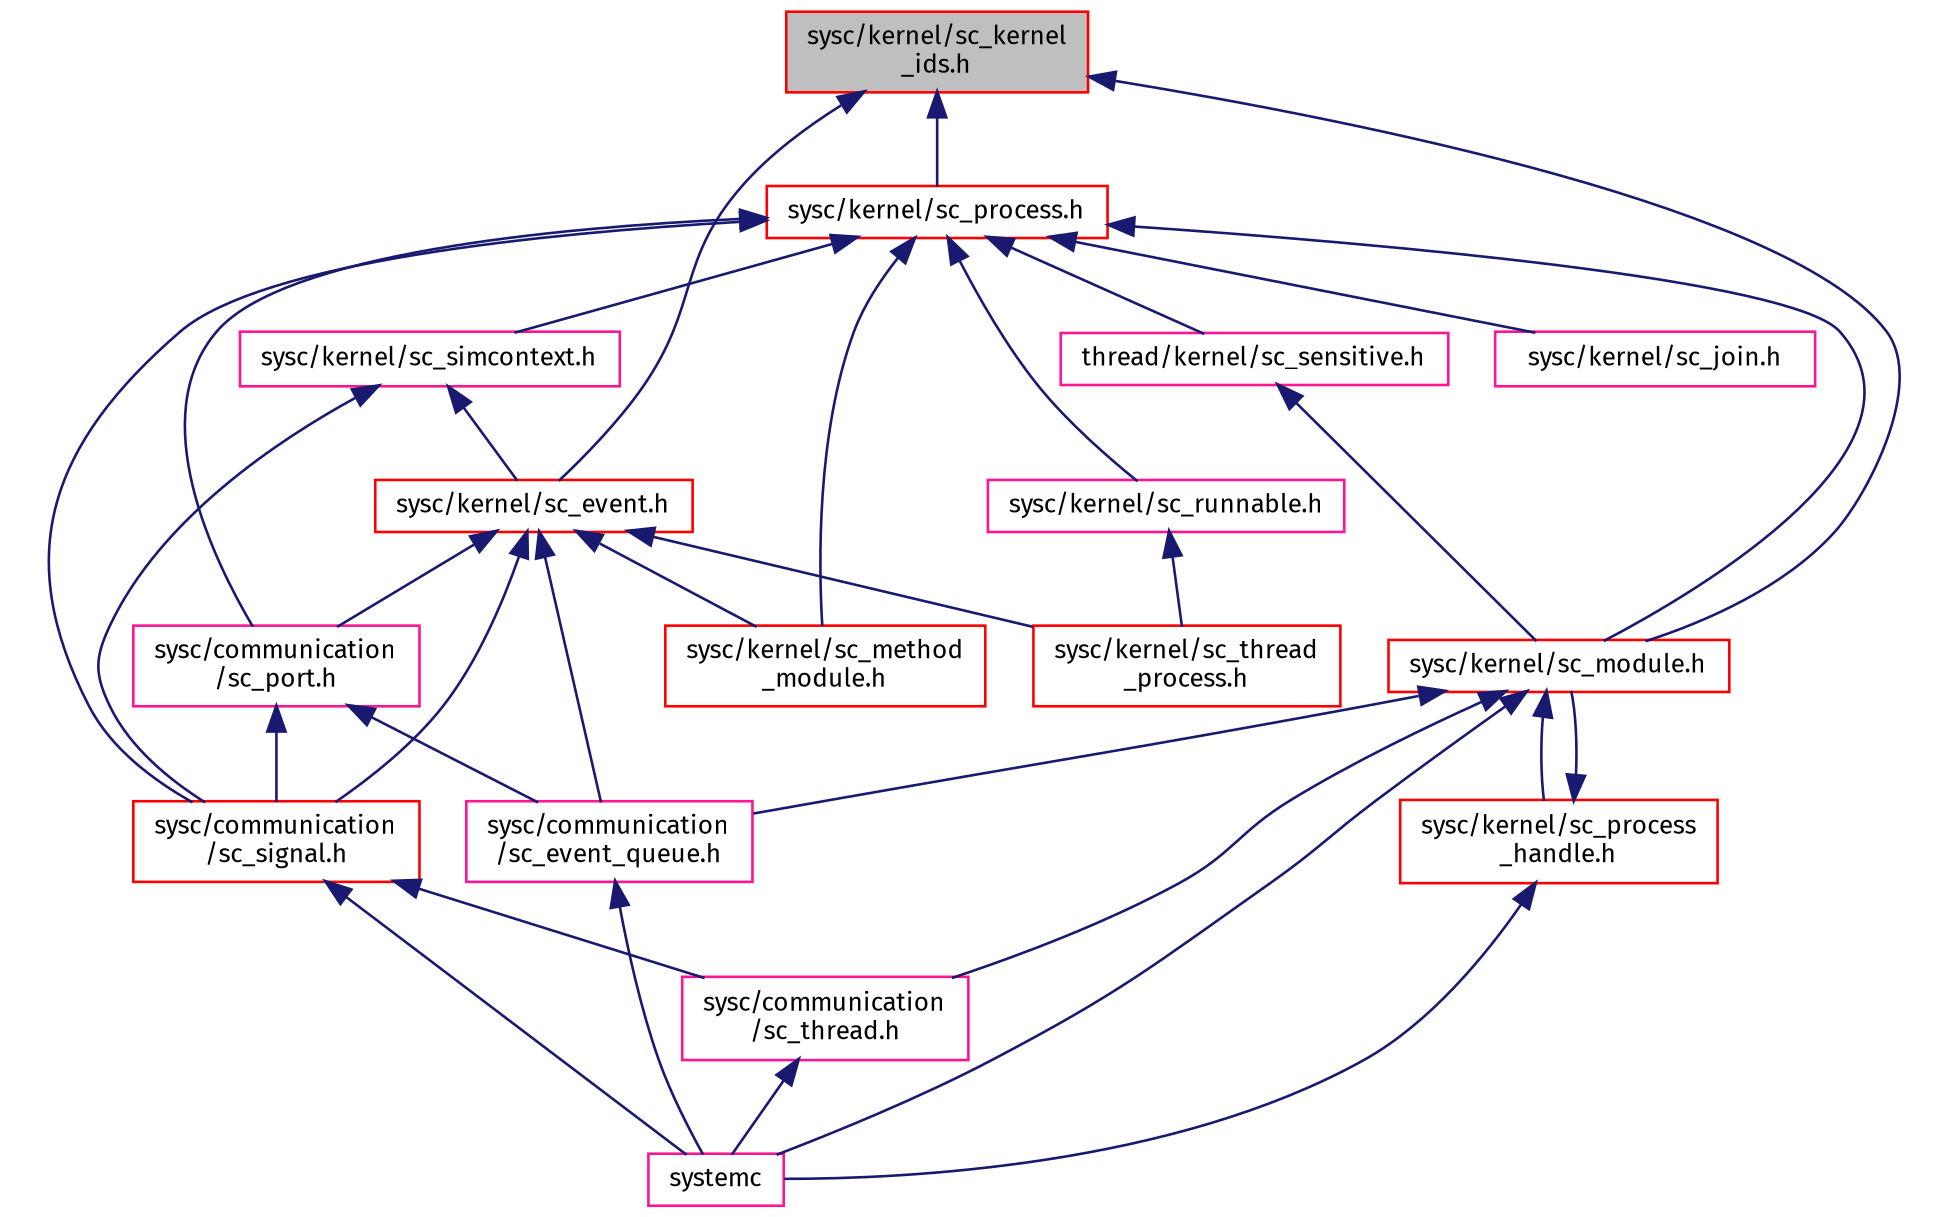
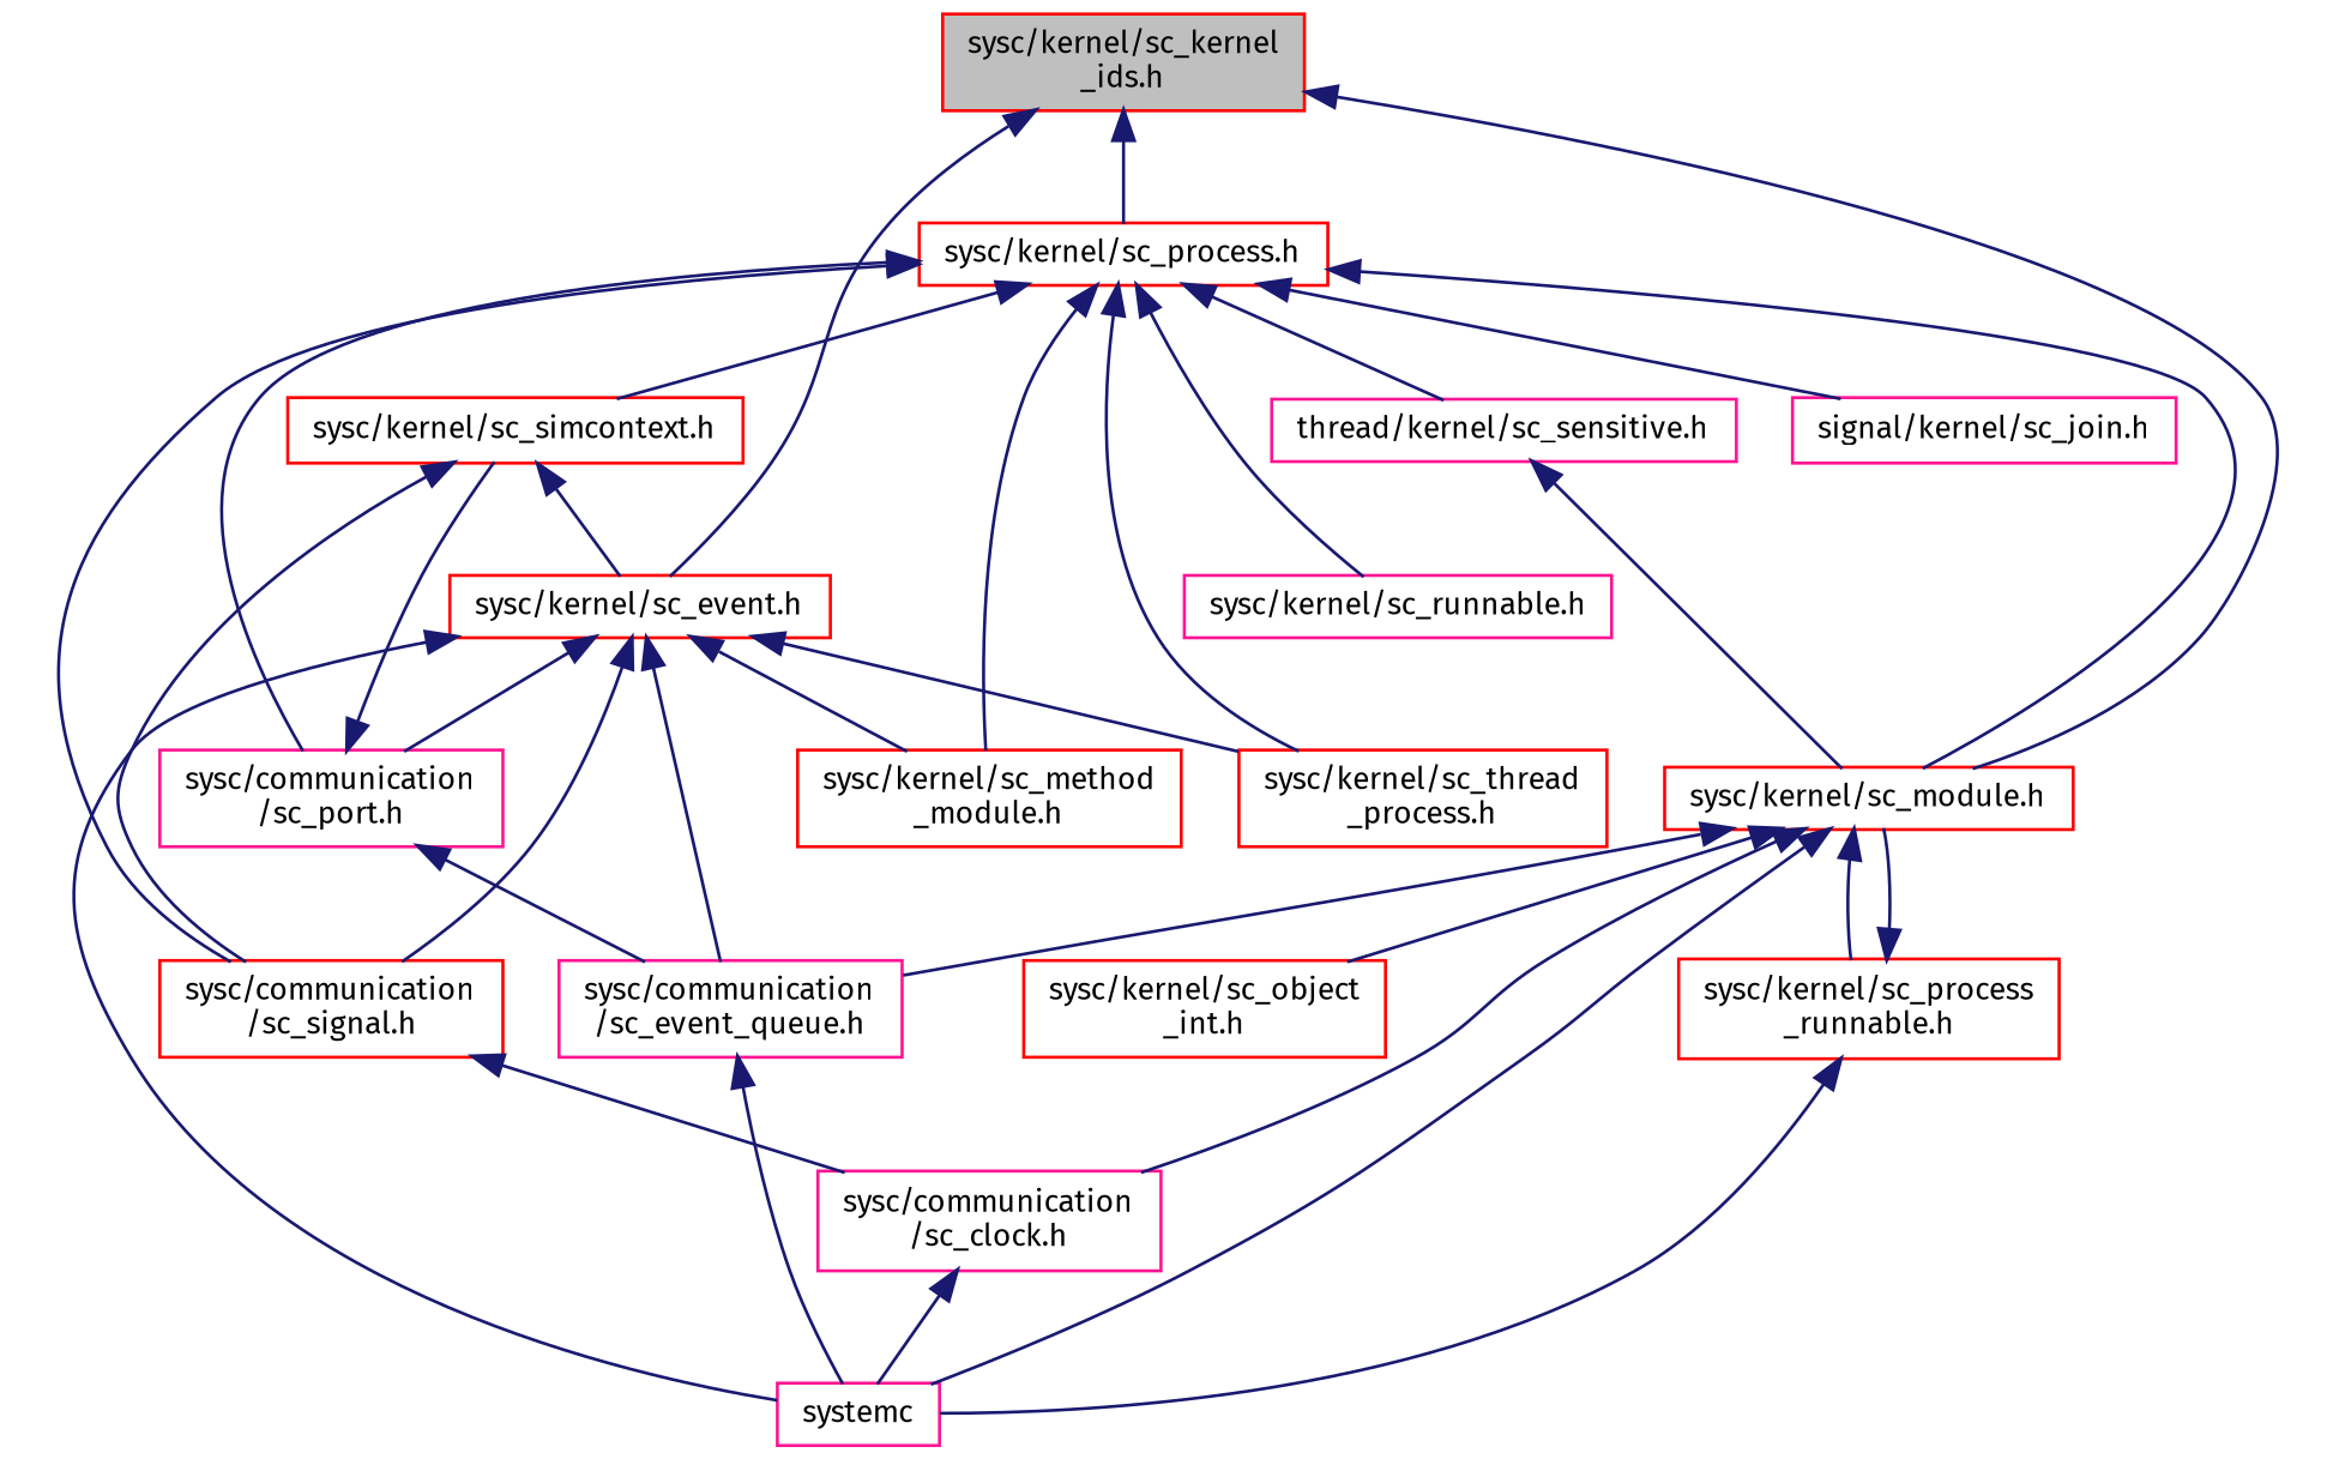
  digraph {
    fontname="Fira Sans"
    node [color=red fillcolor=white fontname="Fira Sans" fontsize=10 shape=record style=filled]
    edge [color=midnightblue dir=back fontname="Fira Sans" fontsize=10 labelfontname=FreeSans labelfontsize=10 style=solid]
    n1 [fillcolor=grey75 fontcolor=black height=0.2 label="sysc/kernel/sc_kernel\l_ids.h" width=0.4]
    n2 [height=0.2 label="sysc/kernel/sc_module.h" width=0.4]
    n3 [height=0.2 label="sysc/kernel/sc_process.h" width=0.4]
    n4 [height=0.2 label="sysc/kernel/sc_event.h" width=0.4]
    n5 [color=deeppink height=0.2 label=systemc width=0.4]
-   n6 [height=0.2 label="sysc/kernel/sc_process\l_handle.h" width=0.4]
-   n7 [color=deeppink height=0.2 label="sysc/communication\l/sc_thread.h" width=0.4]
+   n6 [height=0.2 label="sysc/kernel/sc_process\l_runnable.h" width=0.4]
+   n7 [color=deeppink height=0.2 label="sysc/communication\l/sc_clock.h" width=0.4]
    n8 [color=deeppink height=0.2 label="sysc/communication\l/sc_event_queue.h" width=0.4]
+   n9 [height=0.2 label="sysc/kernel/sc_object\l_int.h" width=0.4]
    n10 [color=deeppink height=0.2 label="thread/kernel/sc_sensitive.h" width=0.4]
-   n11 [color=deeppink height=0.2 label="sysc/kernel/sc_simcontext.h" width=0.4]
+   n11 [height=0.2 label="sysc/kernel/sc_simcontext.h" width=0.4]
    n12 [color=deeppink height=0.2 label="sysc/communication\l/sc_port.h" width=0.4]
    n13 [height=0.2 label="sysc/communication\l/sc_signal.h" width=0.4]
    n14 [height=0.2 label="sysc/kernel/sc_thread\l_process.h" width=0.4]
    n15 [height=0.2 label="sysc/kernel/sc_method\l_module.h" width=0.4]
-   n16 [color=deeppink height=0.2 label="sysc/kernel/sc_join.h" width=0.4]
+   n16 [color=deeppink height=0.2 label="signal/kernel/sc_join.h" width=0.4]
    n17 [color=deeppink height=0.2 label="sysc/kernel/sc_runnable.h" width=0.4]
    n1 -> n2
    n1 -> n3
    n1 -> n4
    n2 -> n5
    n2 -> n6
    n2 -> n7
    n2 -> n8
+   n2 -> n9
    n3 -> n2
    n3 -> n10
    n3 -> n11
    n3 -> n12
    n3 -> n13
-   n17 -> n14
+   n3 -> n14
    n3 -> n15
    n3 -> n16
    n3 -> n17
    n4 -> n8
    n4 -> n12
    n4 -> n13
    n4 -> n14
    n4 -> n15
    n6 -> n2
    n6 -> n5
    n7 -> n5
    n8 -> n5
    n10 -> n2
    n11 -> n4
    n11 -> n13
    n12 -> n8
-   n12 -> n13
-   n13 -> n5
+   n12 -> n11
+   n4 -> n5
    n13 -> n7
  }
